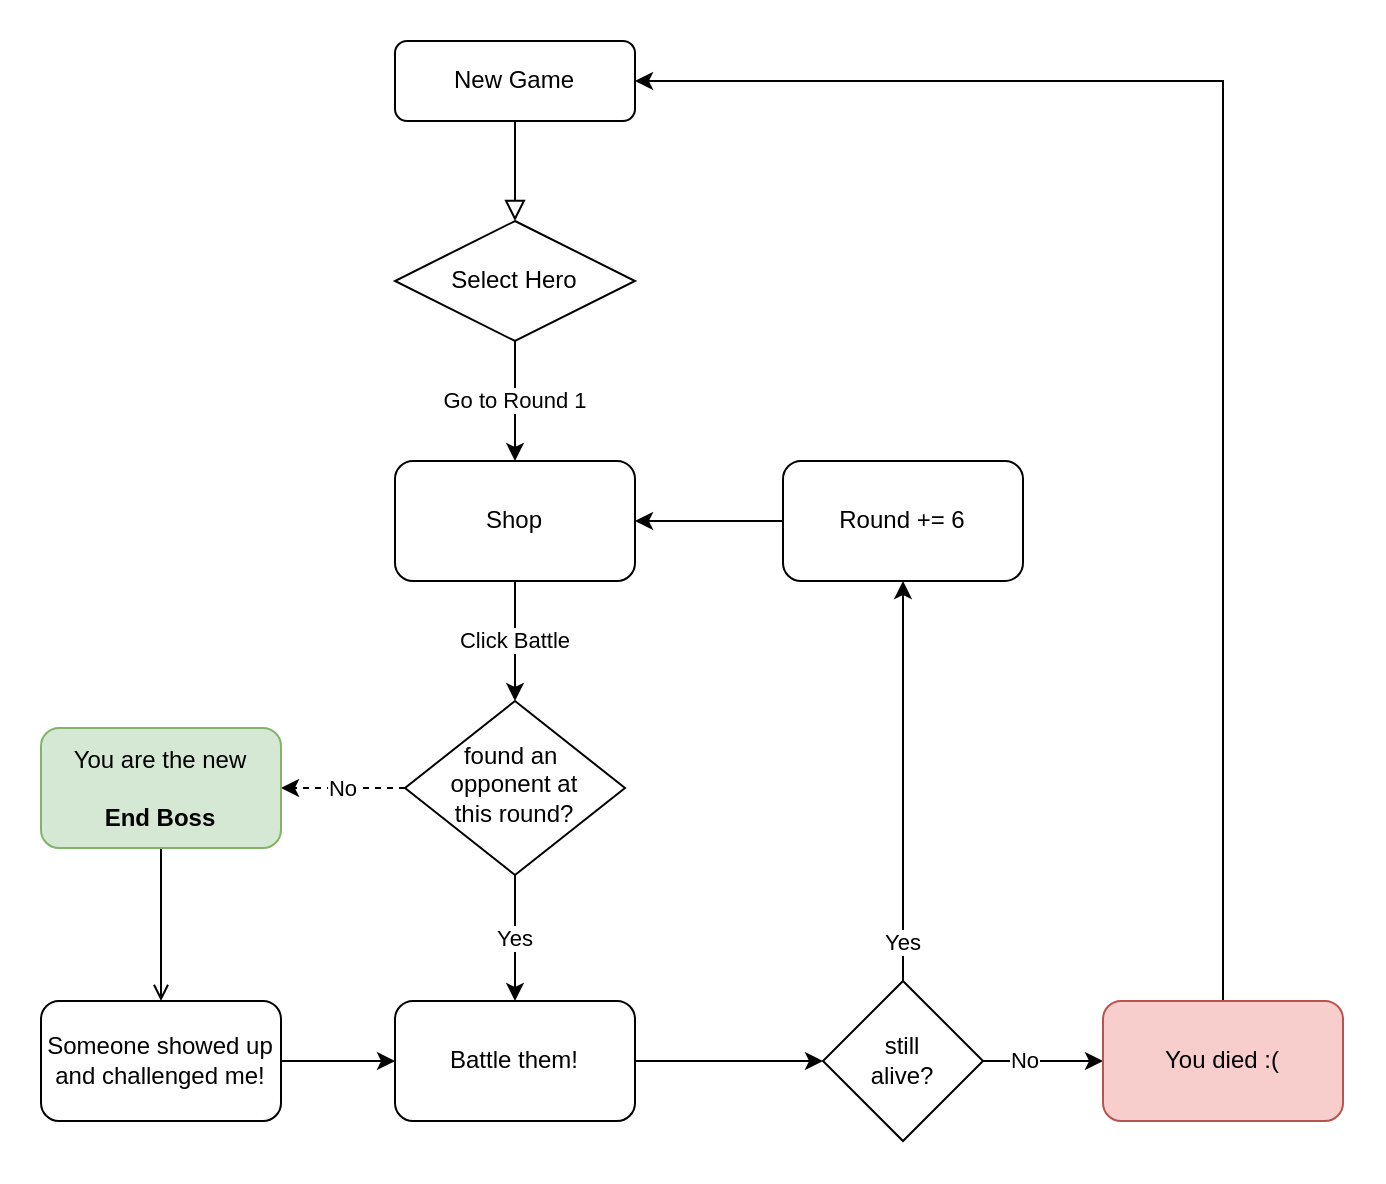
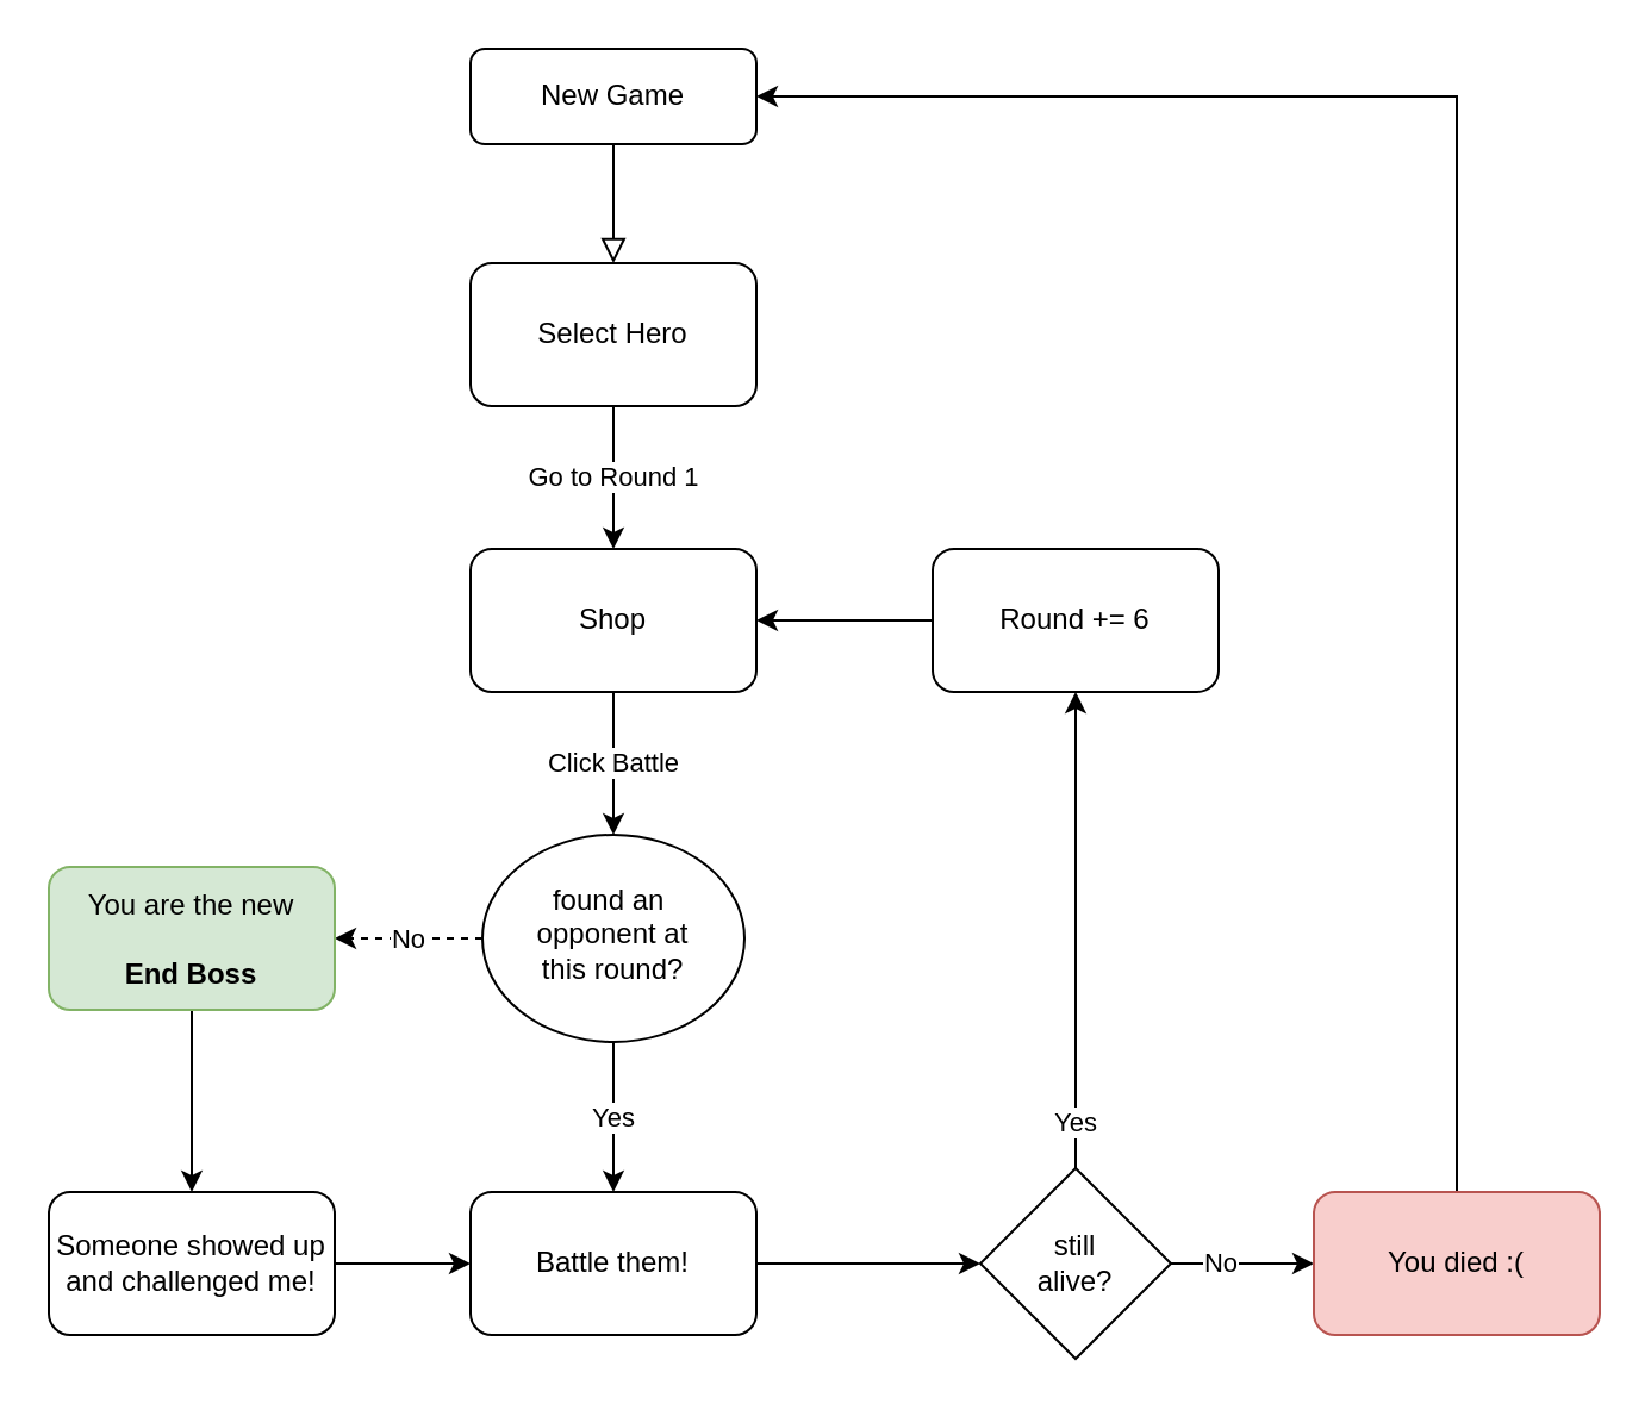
  <mxCell id="0" />
  <mxCell id="1" parent="0" />
  <mxCell id="2" value="" style="rounded=0;html=1;jettySize=auto;orthogonalLoop=1;fontSize=11;endArrow=block;endFill=0;endSize=8;strokeWidth=1;shadow=0;labelBackgroundColor=none;edgeStyle=orthogonalEdgeStyle;entryX=0.5;entryY=0;entryDx=0;entryDy=0;" parent="1" source="3" target="10" edge="1"><mxGeometry relative="1" as="geometry" /></mxCell>
  <mxCell id="3" value="New Game" style="rounded=1;whiteSpace=wrap;html=1;fontSize=12;glass=0;strokeWidth=1;shadow=0;" parent="1" vertex="1"><mxGeometry x="197" y="20" width="120" height="40" as="geometry" /></mxCell>
  <mxCell id="4" value="Yes" style="edgeStyle=orthogonalEdgeStyle;rounded=0;orthogonalLoop=1;jettySize=auto;html=1;" edge="1" parent="1" source="6" target="14"><mxGeometry relative="1" as="geometry" /></mxCell>
  <mxCell id="5" value="No" style="edgeStyle=orthogonalEdgeStyle;rounded=0;orthogonalLoop=1;jettySize=auto;html=1;dashed=1;" edge="1" parent="1" source="6" target="8"><mxGeometry relative="1" as="geometry" /></mxCell>
- <mxCell id="6" value="found an&amp;nbsp;&lt;br&gt;opponent at&lt;br&gt;this round?" style="rhombus;whiteSpace=wrap;html=1;shadow=0;fontFamily=Helvetica;fontSize=12;align=center;strokeWidth=1;spacing=6;spacingTop=-4;" parent="1" vertex="1"><mxGeometry x="202" y="350" width="110" height="87" as="geometry" /></mxCell>
- <mxCell id="7" style="edgeStyle=orthogonalEdgeStyle;rounded=0;orthogonalLoop=1;jettySize=auto;html=1;endArrow=open;" edge="1" parent="1" source="8" target="23"><mxGeometry relative="1" as="geometry" /></mxCell>
+ <mxCell id="6" value="found an&amp;nbsp;&lt;br&gt;opponent at&lt;br&gt;this round?" style="ellipse;whiteSpace=wrap;html=1;shadow=0;fontFamily=Helvetica;fontSize=12;align=center;strokeWidth=1;spacing=6;spacingTop=-4;" parent="1" vertex="1"><mxGeometry x="202" y="350" width="110" height="87" as="geometry" /></mxCell>
+ <mxCell id="7" style="edgeStyle=orthogonalEdgeStyle;rounded=0;orthogonalLoop=1;jettySize=auto;html=1;" edge="1" parent="1" source="8" target="23"><mxGeometry relative="1" as="geometry" /></mxCell>
  <mxCell id="8" value="You are the new&lt;br&gt;&lt;br&gt;&lt;b&gt;End Boss&lt;/b&gt;" style="rounded=1;whiteSpace=wrap;html=1;fontSize=12;glass=0;strokeWidth=1;shadow=0;fillColor=#d5e8d4;strokeColor=#82b366;" parent="1" vertex="1"><mxGeometry x="20" y="363.5" width="120" height="60" as="geometry" /></mxCell>
  <mxCell id="9" value="Go to Round 1" style="edgeStyle=orthogonalEdgeStyle;rounded=0;orthogonalLoop=1;jettySize=auto;html=1;" parent="1" source="10" target="12" edge="1"><mxGeometry relative="1" as="geometry" /></mxCell>
- <mxCell id="10" value="Select Hero" style="rhombus;whiteSpace=wrap;html=1;" parent="1" vertex="1"><mxGeometry x="197" y="110" width="120" height="60" as="geometry" /></mxCell>
+ <mxCell id="10" value="Select Hero" style="rounded=1;whiteSpace=wrap;html=1;" parent="1" vertex="1"><mxGeometry x="197" y="110" width="120" height="60" as="geometry" /></mxCell>
  <mxCell id="11" value="Click Battle" style="edgeStyle=orthogonalEdgeStyle;rounded=0;orthogonalLoop=1;jettySize=auto;html=1;" parent="1" source="12" target="6" edge="1"><mxGeometry relative="1" as="geometry" /></mxCell>
  <mxCell id="12" value="Shop" style="rounded=1;whiteSpace=wrap;html=1;" parent="1" vertex="1"><mxGeometry x="197" y="230" width="120" height="60" as="geometry" /></mxCell>
  <mxCell id="13" style="edgeStyle=orthogonalEdgeStyle;rounded=0;orthogonalLoop=1;jettySize=auto;html=1;" parent="1" source="14" target="17" edge="1"><mxGeometry relative="1" as="geometry" /></mxCell>
  <mxCell id="14" value="Battle them!" style="rounded=1;whiteSpace=wrap;html=1;" parent="1" vertex="1"><mxGeometry x="197" y="500" width="120" height="60" as="geometry" /></mxCell>
  <mxCell id="15" value="No" style="edgeStyle=orthogonalEdgeStyle;rounded=0;orthogonalLoop=1;jettySize=auto;html=1;" parent="1" source="17" target="19" edge="1"><mxGeometry x="-0.3" relative="1" as="geometry"><mxPoint as="offset" /></mxGeometry></mxCell>
  <mxCell id="16" value="Yes" style="edgeStyle=orthogonalEdgeStyle;rounded=0;orthogonalLoop=1;jettySize=auto;html=1;" parent="1" source="17" target="21" edge="1"><mxGeometry x="-0.81" relative="1" as="geometry"><mxPoint x="451" y="380" as="targetPoint" /><mxPoint as="offset" /></mxGeometry></mxCell>
  <mxCell id="17" value="still&lt;br&gt;alive?" style="rhombus;whiteSpace=wrap;html=1;" parent="1" vertex="1"><mxGeometry x="411" y="490" width="80" height="80" as="geometry" /></mxCell>
  <mxCell id="18" style="edgeStyle=orthogonalEdgeStyle;rounded=0;orthogonalLoop=1;jettySize=auto;html=1;entryX=1;entryY=0.5;entryDx=0;entryDy=0;" parent="1" source="19" target="3" edge="1"><mxGeometry relative="1" as="geometry"><Array as="points"><mxPoint x="611" y="40" /></Array></mxGeometry></mxCell>
  <mxCell id="19" value="You died :(" style="rounded=1;whiteSpace=wrap;html=1;fillColor=#f8cecc;strokeColor=#b85450;" parent="1" vertex="1"><mxGeometry x="551" y="500" width="120" height="60" as="geometry" /></mxCell>
  <mxCell id="20" style="edgeStyle=orthogonalEdgeStyle;rounded=0;orthogonalLoop=1;jettySize=auto;html=1;entryX=1;entryY=0.5;entryDx=0;entryDy=0;" parent="1" source="21" target="12" edge="1"><mxGeometry relative="1" as="geometry" /></mxCell>
  <mxCell id="21" value="Round += 6" style="rounded=1;whiteSpace=wrap;html=1;" parent="1" vertex="1"><mxGeometry x="391" y="230" width="120" height="60" as="geometry" /></mxCell>
  <mxCell id="22" style="edgeStyle=orthogonalEdgeStyle;rounded=0;orthogonalLoop=1;jettySize=auto;html=1;" edge="1" parent="1" source="23"><mxGeometry relative="1" as="geometry"><mxPoint x="197" y="530" as="targetPoint" /></mxGeometry></mxCell>
  <mxCell id="23" value="Someone showed up and challenged me!" style="rounded=1;whiteSpace=wrap;html=1;" vertex="1" parent="1"><mxGeometry x="20" y="500" width="120" height="60" as="geometry" /></mxCell>
